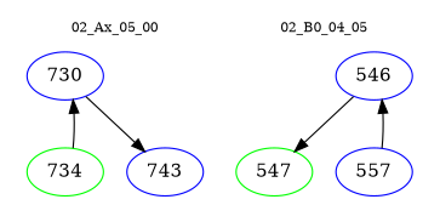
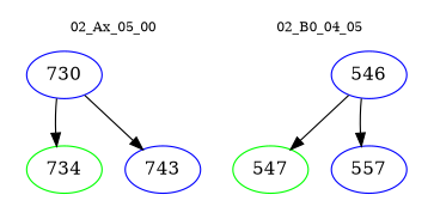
  digraph {
    node [color=blue]
    edge [color=black]
    n1 [label=730]
    n2 [color=green label=734]
    n3 [label=743]
    n4 [label=546]
    n5 [color=green label=547]
    n6 [label=557]
    subgraph cluster_1 {
      color=white
      fontsize=10
      label="02_Ax_05_00"
      n1
      n2
      n3
    }
    subgraph cluster_2 {
      color=white
      fontsize=10
      label="02_B0_04_05"
      n4
      n5
      n6
    }
-   n2 -> n1
+   n1 -> n2
    n1 -> n3
    n4 -> n5
-   n6 -> n4
+   n4 -> n6
  }
